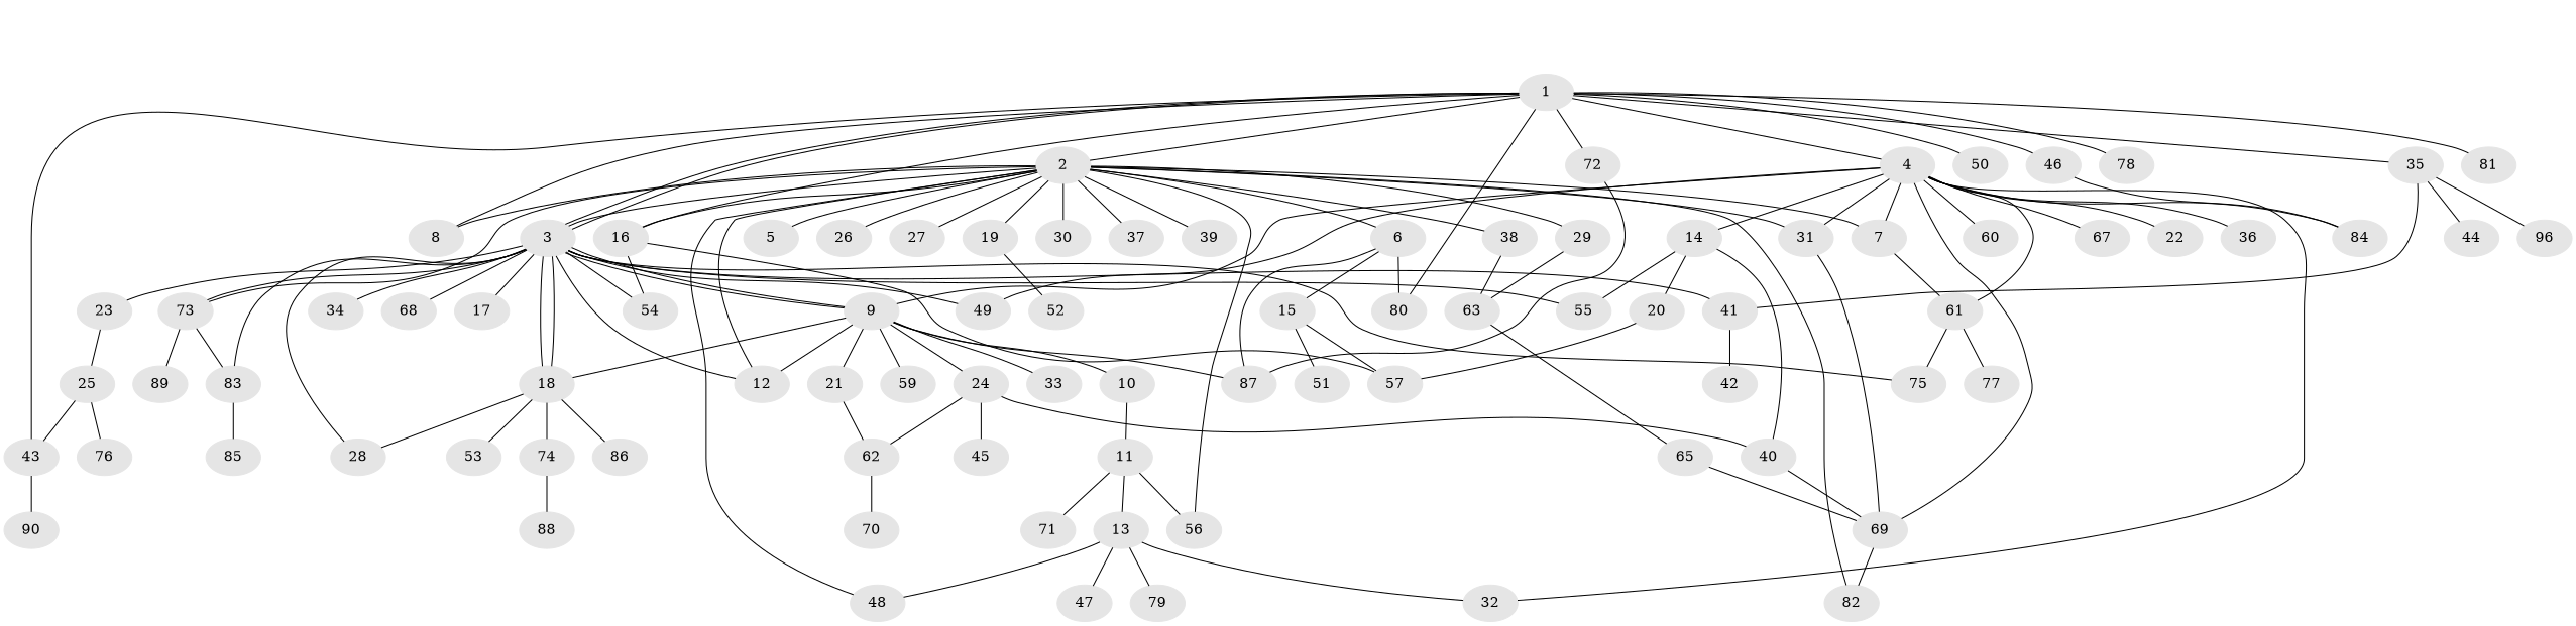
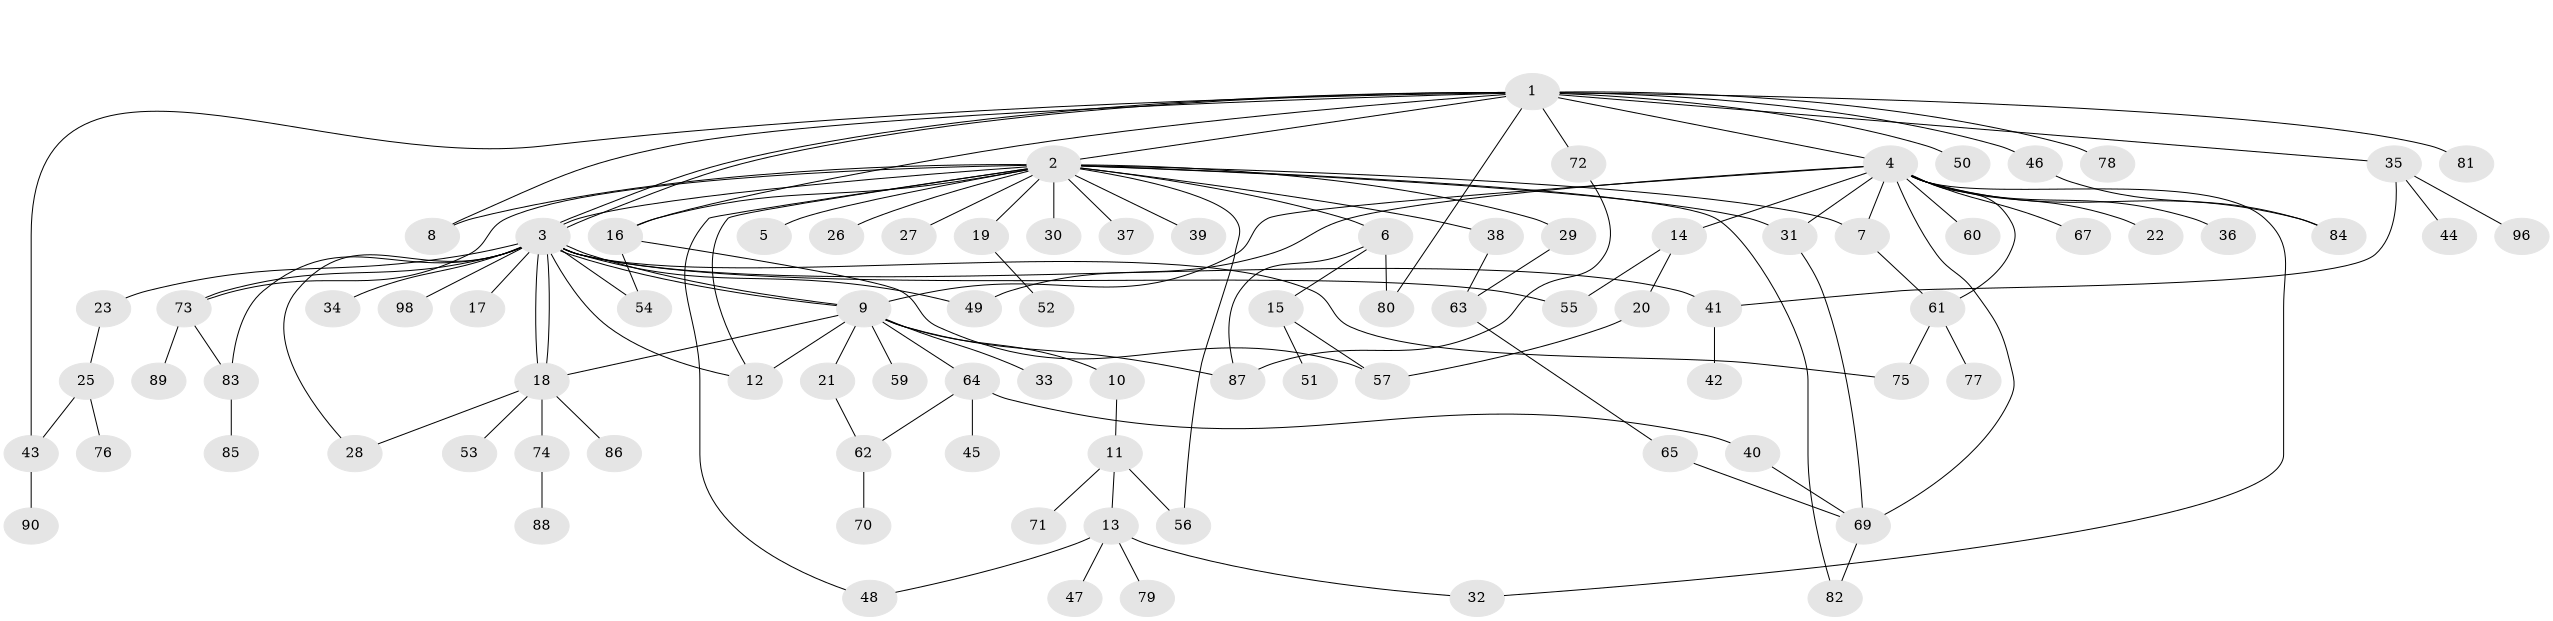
  graph {
    node [color=gray90 style=filled]
    1
    2
    3
    4
    8
    16
    35
    43
    46
    50
    72
    78
    80
    81
    5
    6
    7
    12
    19
    26
    27
    29
    30
    31
    37
    38
    39
    48
    56
    73
    82
    9
    17
    18
    23
    28
    34
    41
    49
    54
    55
-   68
+   68 [label=98]
    75
    83
    14
    22
    32
    36
    60
    61
    67
    69
    84
    57
    44
    n56 [label=96]
    90
    87
    15
    52
    63
    89
    10
    21
-   24
+   24 [label=64]
    33
    59
    53
    74
    86
    25
    42
    85
    20
    40
    77
    51
    11
    62
    45
    65
    13
    71
    47
    79
    88
    70
    76
    1 -- 2
    1 -- 3
    1 -- 3
    1 -- 4
    1 -- 8
    1 -- 16
    1 -- 35
    1 -- 43
    1 -- 46
    1 -- 50
    1 -- 72
    1 -- 78
    1 -- 80
    1 -- 81
    2 -- 3
    2 -- 8
    2 -- 16
    2 -- 5
    2 -- 6
    2 -- 7
    2 -- 12
    2 -- 19
    2 -- 26
    2 -- 27
    2 -- 29
    2 -- 30
    2 -- 31
    2 -- 37
    2 -- 38
    2 -- 39
    2 -- 48
    2 -- 56
    2 -- 73
    2 -- 82
    3 -- 12
    3 -- 73
    3 -- 9
    3 -- 9
    3 -- 17
    3 -- 18
    3 -- 18
    3 -- 23
    3 -- 28
    3 -- 34
    3 -- 41
    3 -- 49
    3 -- 54
    3 -- 55
    3 -- 68
    3 -- 75
    3 -- 83
    4 -- 7
    4 -- 31
    4 -- 9
    4 -- 49
    4 -- 14
    4 -- 22
    4 -- 32
    4 -- 36
    4 -- 60
    4 -- 61
    4 -- 67
    4 -- 69
    4 -- 84
    16 -- 54
    16 -- 57
    35 -- 41
    35 -- 44
    35 -- n56
    43 -- 90
    46 -- 84
    72 -- 87
    6 -- 80
    6 -- 87
    6 -- 15
    7 -- 61
    19 -- 52
    29 -- 63
    31 -- 69
    38 -- 63
    73 -- 83
    73 -- 89
    9 -- 12
    9 -- 18
    9 -- 87
    9 -- 10
    9 -- 21
    9 -- 24
    9 -- 33
    9 -- 59
    18 -- 28
    18 -- 53
    18 -- 74
    18 -- 86
    23 -- 25
    41 -- 42
    83 -- 85
    14 -- 55
    14 -- 20
-   14 -- 40
    61 -- 75
    61 -- 77
    69 -- 82
    15 -- 57
    15 -- 51
    63 -- 65
    10 -- 11
    21 -- 62
    24 -- 40
    24 -- 62
    24 -- 45
    74 -- 88
    25 -- 43
    25 -- 76
    20 -- 57
    40 -- 69
    11 -- 56
    11 -- 13
    11 -- 71
    62 -- 70
    65 -- 69
    13 -- 48
    13 -- 32
    13 -- 47
    13 -- 79
  }
